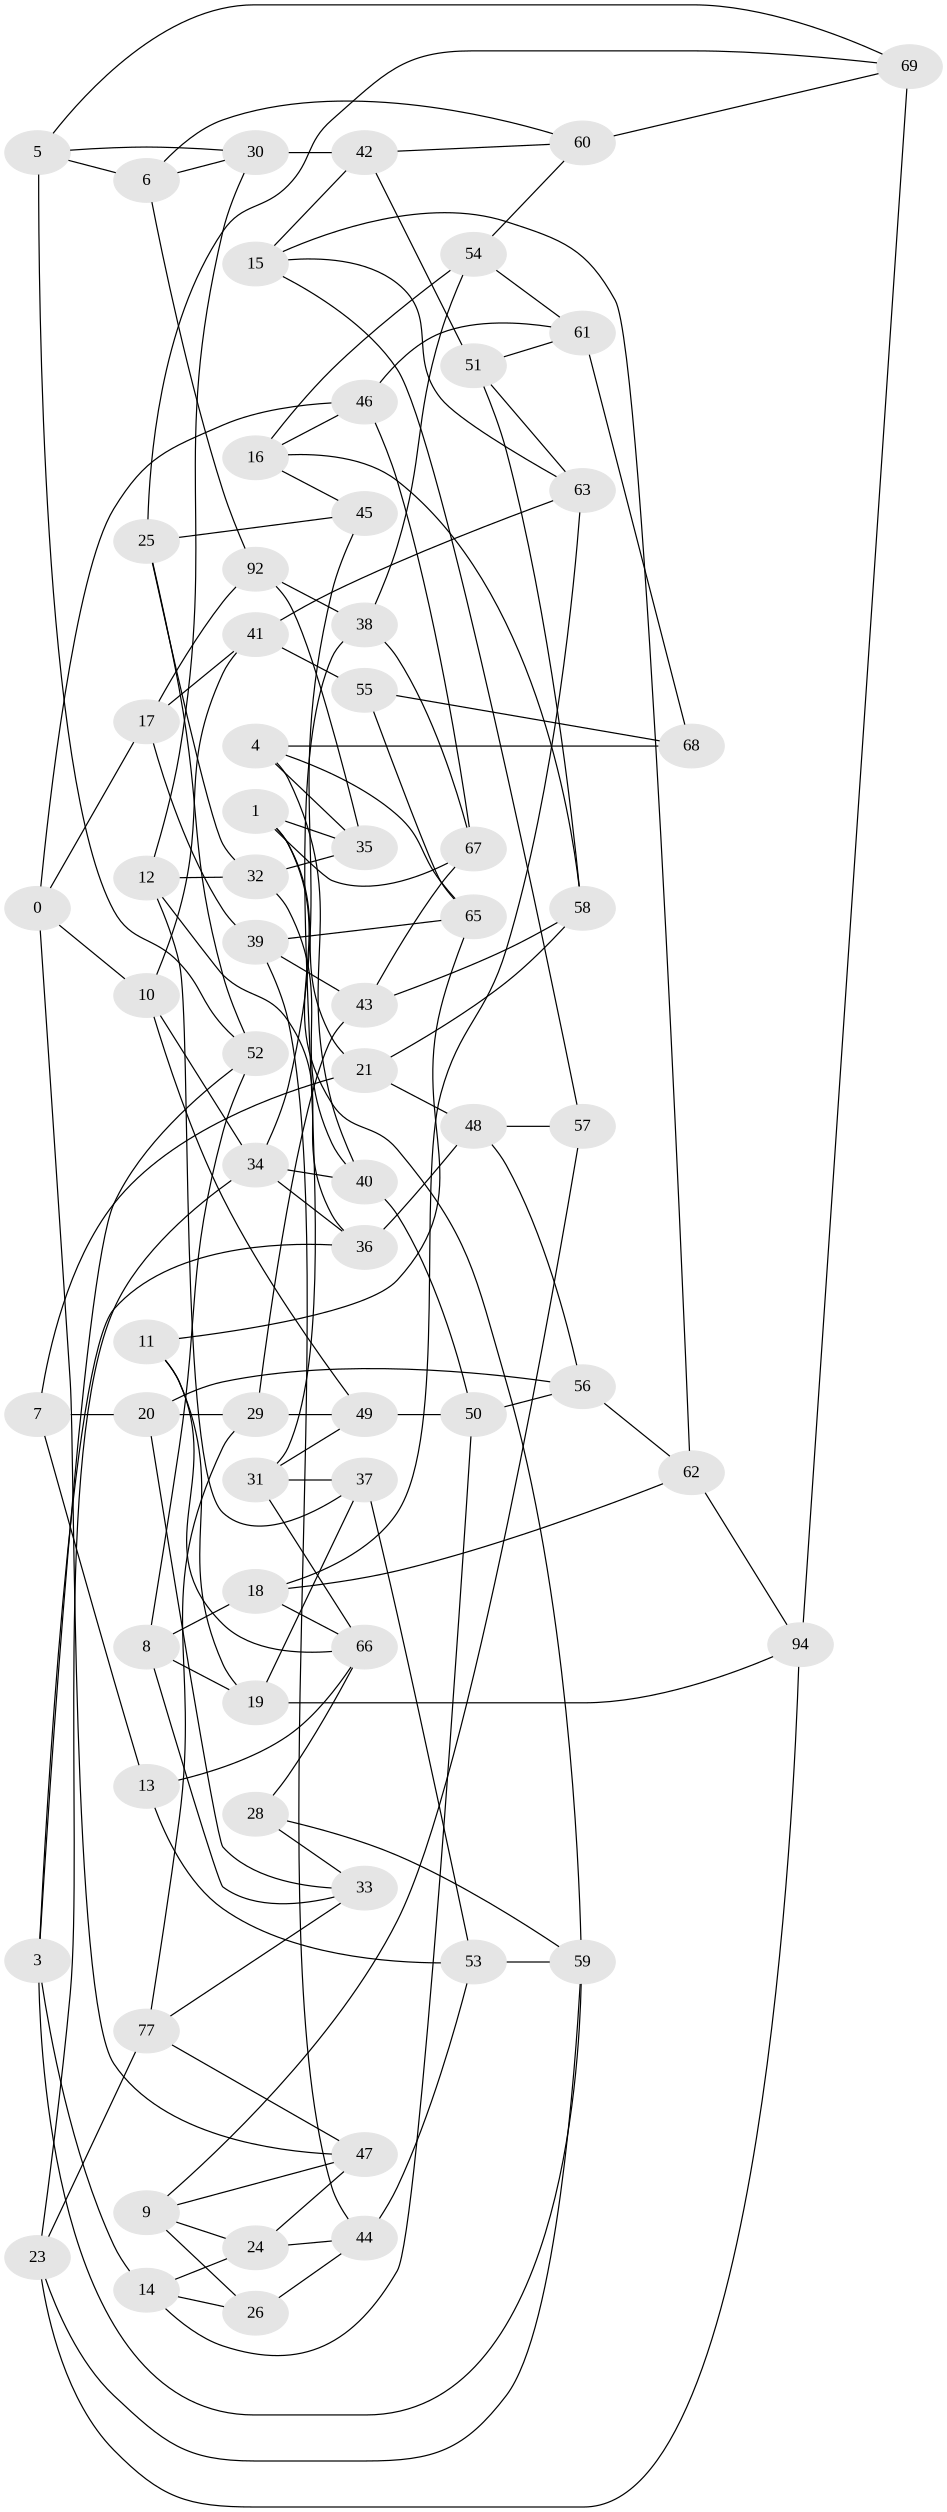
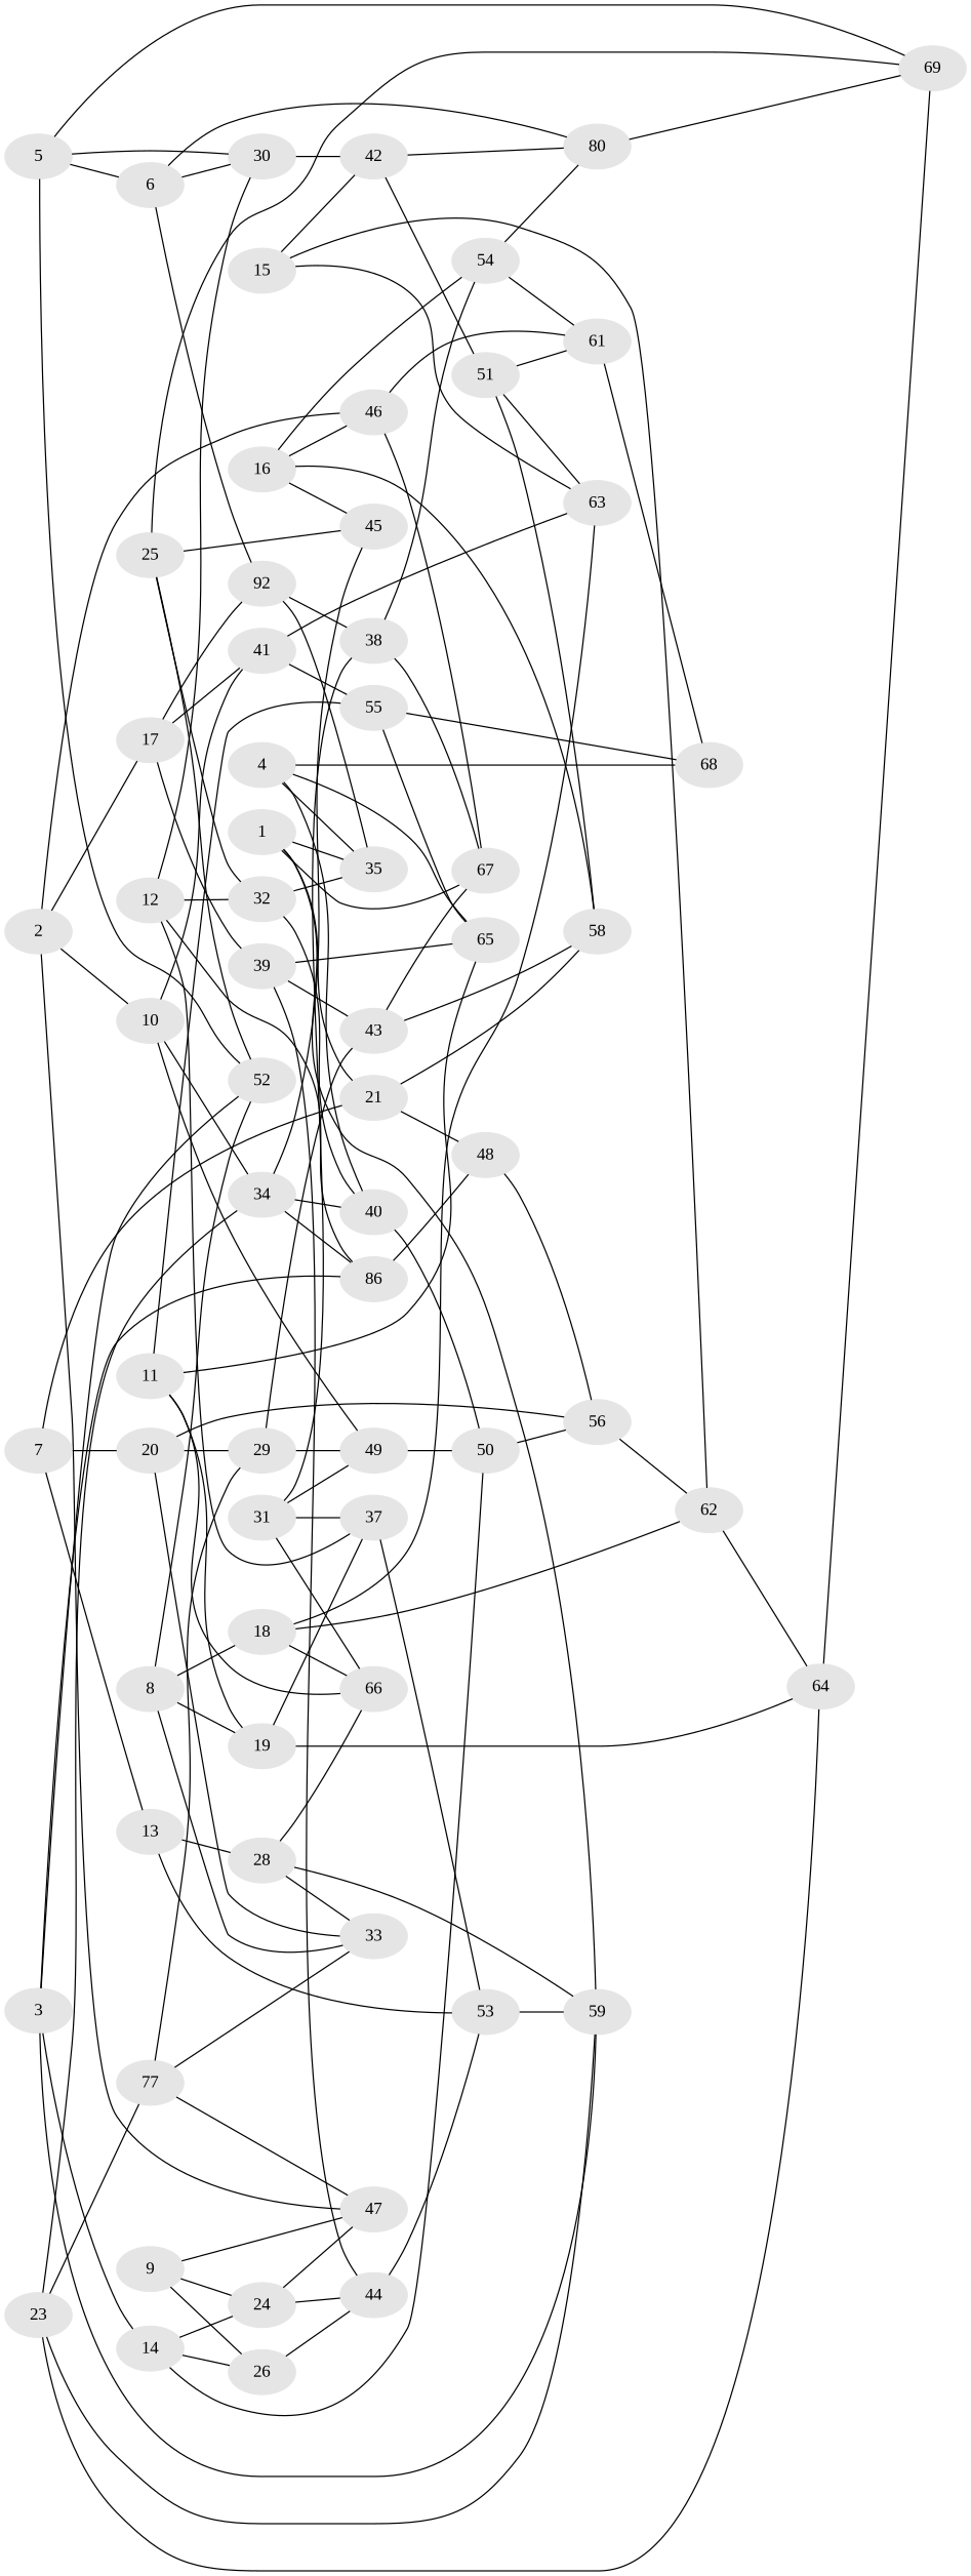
  graph {
    fontname="Liberation Serif"
    rankdir=LR
    node [color=gray90 fontname="Liberation Serif" style=filled]
    edge [fontname="Liberation Serif"]
    1
    21
    35
    67
    59
    58
    48
-   2 [label=0]
+   2
    10
    17
    46
    47
    34
    41
    49
    n16 [label=92]
    39
    61
    3
    14
-   36
+   36 [label=86]
    52
    24
    26
    50
    4
    68
    40
    65
    5
    6
    30
    69
-   60
+   60 [label=80]
    42
    38
    7
    13
    20
    28
    53
    33
    29
    56
    8
    18
    19
    66
    62
    63
    37
-   64 [label=94]
+   64
    9
-   57
    44
    45
    55
    11
    12
    32
    15
    51
    16
    54
    43
    23
    n67 [label=77]
    25
    31
    1 -- 21
    1 -- 35
    1 -- 67
    1 -- 59
    21 -- 58
    21 -- 48
    48 -- 56
-   48 -- 57
    2 -- 10
    2 -- 17
    2 -- 46
    2 -- 47
    10 -- 34
    10 -- 41
    10 -- 49
    17 -- 41
    17 -- n16
    17 -- 39
    46 -- 67
    46 -- 61
    34 -- 36
    34 -- 40
    34 -- 45
    41 -- 63
    41 -- 55
    49 -- 50
    n16 -- 35
    n16 -- 38
    39 -- 65
    39 -- 44
    39 -- 43
    61 -- 68
    3 -- 59
    3 -- 14
    3 -- 36
    3 -- 52
    14 -- 24
    14 -- 26
    14 -- 50
    36 -- 48
    24 -- 47
    24 -- 44
    26 -- 44
    50 -- 56
    4 -- 35
    4 -- 68
    4 -- 40
    4 -- 65
    40 -- 50
    5 -- 52
    5 -- 6
    5 -- 30
    5 -- 69
    6 -- n16
    6 -- 30
    6 -- 60
    30 -- 42
    60 -- 69
    42 -- 60
    42 -- 51
    38 -- 67
    38 -- 54
    7 -- 21
    7 -- 13
    7 -- 20
-   13 -- 66
+   13 -- 28
    13 -- 53
    20 -- 33
    20 -- 29
    20 -- 56
    28 -- 59
    28 -- 33
    28 -- 66
    53 -- 59
    29 -- 49
    29 -- 43
    56 -- 62
    8 -- 52
    8 -- 33
    8 -- 18
    8 -- 19
    18 -- 66
    18 -- 62
    18 -- 63
    19 -- 37
    19 -- 64
    62 -- 64
    37 -- 53
    64 -- 69
    9 -- 47
    9 -- 24
    9 -- 26
-   9 -- 57
    44 -- 53
    55 -- 68
    55 -- 65
    11 -- 65
    11 -- 19
    11 -- 66
+   11 -- 55
    12 -- 36
    12 -- 30
    12 -- 37
    12 -- 32
    32 -- 35
    32 -- 40
    15 -- 42
    15 -- 62
    15 -- 63
-   15 -- 57
    51 -- 58
    51 -- 61
    51 -- 63
    16 -- 58
    16 -- 46
    16 -- 45
    16 -- 54
    54 -- 61
    54 -- 60
    43 -- 67
    43 -- 58
    23 -- 59
    23 -- 34
    23 -- 64
    23 -- n67
    n67 -- 47
    n67 -- 33
    n67 -- 29
    25 -- 52
    25 -- 69
    25 -- 45
    25 -- 32
    31 -- 49
    31 -- 38
    31 -- 66
    31 -- 37
  }
